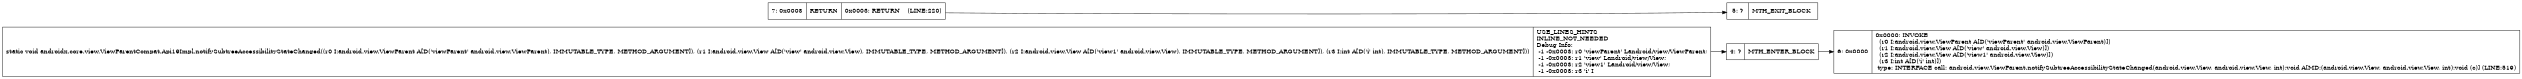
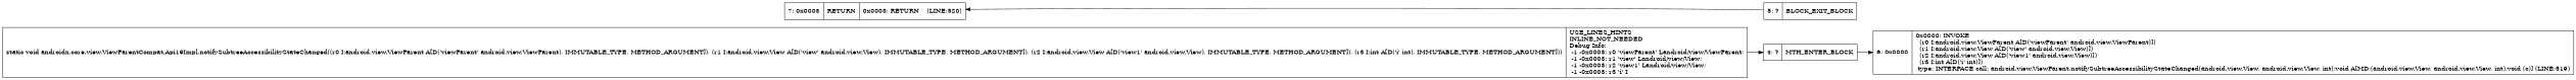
  digraph {
    rankdir=LR
    node [shape=record]
    n1 [label="{4\:\ ?|MTH_ENTER_BLOCK\l}"]
    n2 [label="{6\:\ 0x0000|0x0000: INVOKE  \l  (r0 I:android.view.ViewParent A[D('viewParent' android.view.ViewParent)])\l  (r1 I:android.view.View A[D('view' android.view.View)])\l  (r2 I:android.view.View A[D('view1' android.view.View)])\l  (r3 I:int A[D('i' int)])\l type: INTERFACE call: android.view.ViewParent.notifySubtreeAccessibilityStateChanged(android.view.View, android.view.View, int):void A[MD:(android.view.View, android.view.View, int):void (c)] (LINE:519)\l}"]
-   n3 [label="{7\:\ 0x0003|RETURN\l|0x0003: RETURN    (LINE:220)\l}"]
-   n4 [label="{5\:\ ?|MTH_EXIT_BLOCK\l}"]
+   n3 [label="{7\:\ 0x0003|RETURN\l|0x0003: RETURN    (LINE:520)\l}"]
+   n4 [label="{5\:\ ?|BLOCK_EXIT_BLOCK\l}"]
    n5 [label="{static void androidx.core.view.ViewParentCompat.Api19Impl.notifySubtreeAccessibilityStateChanged((r0 I:android.view.ViewParent A[D('viewParent' android.view.ViewParent), IMMUTABLE_TYPE, METHOD_ARGUMENT]), (r1 I:android.view.View A[D('view' android.view.View), IMMUTABLE_TYPE, METHOD_ARGUMENT]), (r2 I:android.view.View A[D('view1' android.view.View), IMMUTABLE_TYPE, METHOD_ARGUMENT]), (r3 I:int A[D('i' int), IMMUTABLE_TYPE, METHOD_ARGUMENT]))  | USE_LINES_HINTS\lINLINE_NOT_NEEDED\lDebug Info:\l  \-1 \-0x0003: r0 'viewParent' Landroid\/view\/ViewParent;\l  \-1 \-0x0003: r1 'view' Landroid\/view\/View;\l  \-1 \-0x0003: r2 'view1' Landroid\/view\/View;\l  \-1 \-0x0003: r3 'i' I\l}"]
    n1 -> n2
-   n3 -> n4
+   n4 -> n3
    n5 -> n1
  }
